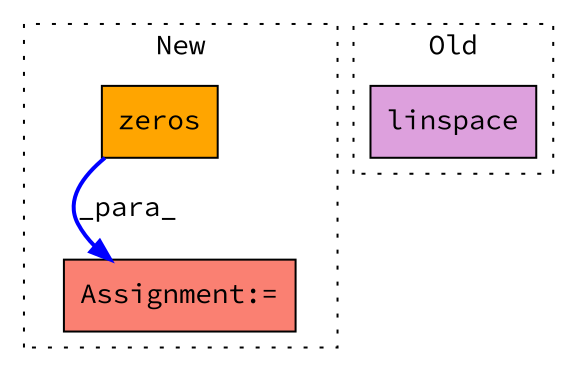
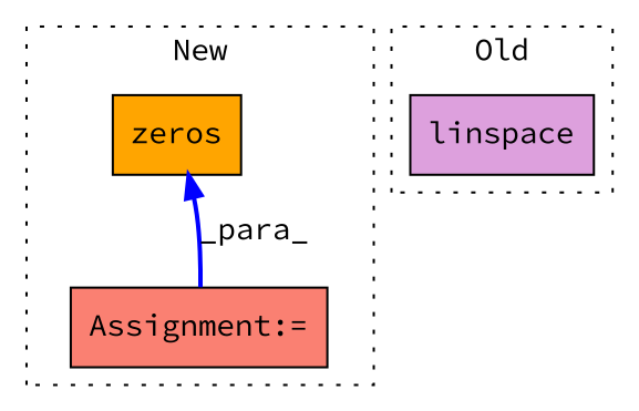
  digraph {
    fontname="Source Code Pro"
    node [a=32 shape=box style=filled fontname="Source Code Pro"]
    n1 [l="6,1" label=zeros s="770,802" fillcolor=orange]
    n2 [a=7 l=1 label="Assignment:=" s=1099 fillcolor=salmon]
    n3 [l="9,1" label=linspace s="708,760" fillcolor=plum]
    subgraph cluster_1 {
      label=New
      style=dotted
      n1
      n2
    }
    subgraph cluster_2 {
      label=Old
      style=dotted
      n3
    }
-   n1 -> n2 [label=_para_ color=blue style=bold fontname="Source Code Pro"]
+   n2 -> n1 [label=_para_ color=blue style=bold fontname="Source Code Pro"]
  }
